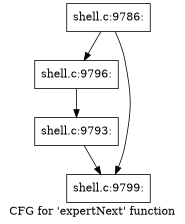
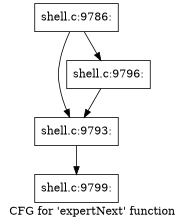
  digraph {
    label="CFG for 'expertNext' function"
    node [shape=record]
    n1 [label="{shell.c:9786:}"]
    n2 [label="{shell.c:9793:}"]
    n3 [label="{shell.c:9796:}"]
    n4 [label="{shell.c:9799:}"]
-   n1 -> n4
+   n1 -> n2
    n1 -> n3
    n2 -> n4
    n3 -> n2
  }
